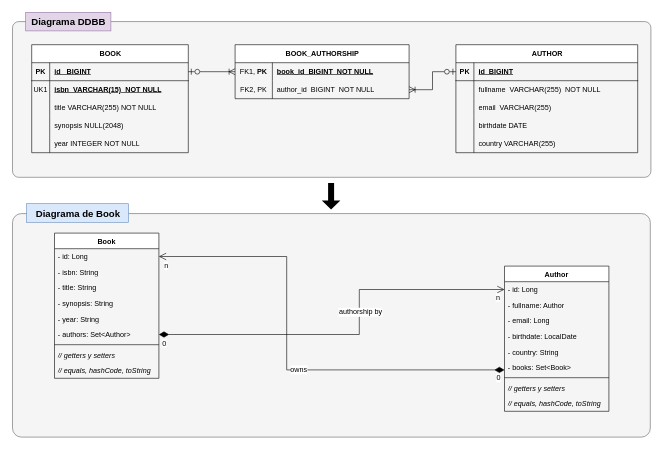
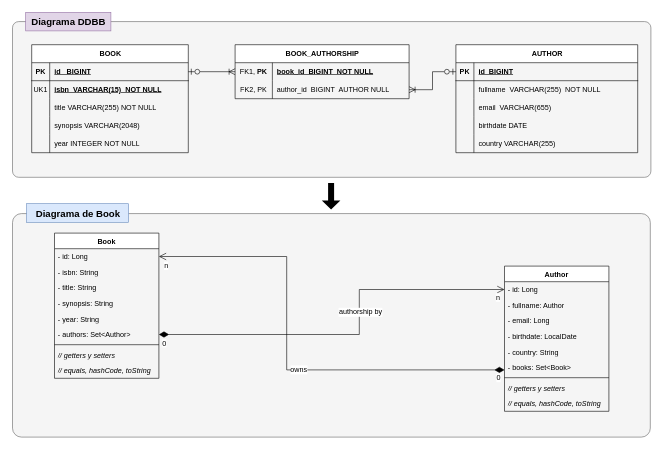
  <mxCell id="0" />
  <mxCell id="1" parent="0" />
  <mxCell id="2" value="" style="group" parent="1" vertex="1" connectable="0"><mxGeometry x="20" y="24" width="1064" height="271" as="geometry" /></mxCell>
  <mxCell id="3" value="" style="rounded=1;whiteSpace=wrap;html=1;fontFamily=Helvetica;fontSize=12;arcSize=4;fillColor=#f5f5f5;strokeColor=#666666;fontColor=#333333;glass=0;shadow=0;" parent="2" vertex="1"><mxGeometry y="11.471" width="1064" height="259.529" as="geometry" /></mxCell>
  <mxCell id="4" value="Diagrama DDBB" style="text;html=1;align=center;verticalAlign=middle;resizable=0;points=[];autosize=1;strokeColor=#9673a6;fillColor=#e1d5e7;fontSize=16;fontFamily=Helvetica;fontStyle=1" parent="2" vertex="1"><mxGeometry x="22.002" y="-4" width="142" height="31" as="geometry" /></mxCell>
  <mxCell id="5" value="" style="group" parent="1" vertex="1" connectable="0"><mxGeometry x="20" y="339" width="1063" height="389" as="geometry" /></mxCell>
  <mxCell id="6" value="" style="rounded=1;whiteSpace=wrap;html=1;fontFamily=Helvetica;fontSize=12;arcSize=4;fillColor=#f5f5f5;strokeColor=#666666;fontColor=#333333;glass=0;shadow=0;" parent="5" vertex="1"><mxGeometry y="16.466" width="1063" height="372.534" as="geometry" /></mxCell>
  <mxCell id="7" value="Diagrama de Book" style="text;html=1;align=center;verticalAlign=middle;resizable=0;points=[];autosize=1;strokeColor=#6c8ebf;fillColor=#dae8fc;fontSize=16;fontFamily=Helvetica;fontStyle=1" parent="5" vertex="1"><mxGeometry x="23.57" width="170" height="31" as="geometry" /></mxCell>
  <mxCell id="8" value="BOOK" style="shape=table;startSize=30;container=1;collapsible=1;childLayout=tableLayout;fixedRows=1;rowLines=0;fontStyle=1;align=center;resizeLast=1;html=1;fontSize=12;" parent="1" vertex="1"><mxGeometry x="52" y="74" width="261" height="180" as="geometry" /></mxCell>
  <mxCell id="9" value="" style="shape=tableRow;horizontal=0;startSize=0;swimlaneHead=0;swimlaneBody=0;fillColor=none;collapsible=0;dropTarget=0;points=[[0,0.5],[1,0.5]];portConstraint=eastwest;top=0;left=0;right=0;bottom=1;fontSize=12;" parent="8" vertex="1"><mxGeometry y="30" width="261" height="30" as="geometry" /></mxCell>
  <mxCell id="10" value="PK" style="shape=partialRectangle;connectable=0;fillColor=none;top=0;left=0;bottom=0;right=0;fontStyle=1;overflow=hidden;whiteSpace=wrap;html=1;fontSize=12;" parent="9" vertex="1"><mxGeometry width="30" height="30" as="geometry"><mxRectangle width="30" height="30" as="alternateBounds" /></mxGeometry></mxCell>
  <mxCell id="11" value="id&amp;nbsp; &amp;nbsp;BIGINT" style="shape=partialRectangle;connectable=0;fillColor=none;top=0;left=0;bottom=0;right=0;align=left;spacingLeft=6;fontStyle=5;overflow=hidden;whiteSpace=wrap;html=1;fontSize=12;" parent="9" vertex="1"><mxGeometry x="30" width="231" height="30" as="geometry"><mxRectangle width="231" height="30" as="alternateBounds" /></mxGeometry></mxCell>
  <mxCell id="12" value="" style="shape=tableRow;horizontal=0;startSize=0;swimlaneHead=0;swimlaneBody=0;fillColor=none;collapsible=0;dropTarget=0;points=[[0,0.5],[1,0.5]];portConstraint=eastwest;top=0;left=0;right=0;bottom=0;fontSize=12;" parent="8" vertex="1"><mxGeometry y="60" width="261" height="30" as="geometry" /></mxCell>
  <mxCell id="13" value="UK1" style="shape=partialRectangle;connectable=0;fillColor=none;top=0;left=0;bottom=0;right=0;editable=1;overflow=hidden;whiteSpace=wrap;html=1;fontSize=12;" parent="12" vertex="1"><mxGeometry width="30" height="30" as="geometry"><mxRectangle width="30" height="30" as="alternateBounds" /></mxGeometry></mxCell>
  <mxCell id="14" value="isbn&amp;nbsp; VARCHAR(15)&amp;nbsp; NOT NULL" style="shape=partialRectangle;connectable=0;fillColor=none;top=0;left=0;bottom=0;right=0;align=left;spacingLeft=6;overflow=hidden;whiteSpace=wrap;html=1;fontSize=12;fontStyle=5" parent="12" vertex="1"><mxGeometry x="30" width="231" height="30" as="geometry"><mxRectangle width="231" height="30" as="alternateBounds" /></mxGeometry></mxCell>
  <mxCell id="15" value="" style="shape=tableRow;horizontal=0;startSize=0;swimlaneHead=0;swimlaneBody=0;fillColor=none;collapsible=0;dropTarget=0;points=[[0,0.5],[1,0.5]];portConstraint=eastwest;top=0;left=0;right=0;bottom=0;fontSize=12;" parent="8" vertex="1"><mxGeometry y="90" width="261" height="30" as="geometry" /></mxCell>
  <mxCell id="16" value="" style="shape=partialRectangle;connectable=0;fillColor=none;top=0;left=0;bottom=0;right=0;editable=1;overflow=hidden;whiteSpace=wrap;html=1;fontSize=12;" parent="15" vertex="1"><mxGeometry width="30" height="30" as="geometry"><mxRectangle width="30" height="30" as="alternateBounds" /></mxGeometry></mxCell>
  <mxCell id="17" value="title VARCHAR(255) NOT NULL" style="shape=partialRectangle;connectable=0;fillColor=none;top=0;left=0;bottom=0;right=0;align=left;spacingLeft=6;overflow=hidden;whiteSpace=wrap;html=1;fontSize=12;" parent="15" vertex="1"><mxGeometry x="30" width="231" height="30" as="geometry"><mxRectangle width="231" height="30" as="alternateBounds" /></mxGeometry></mxCell>
  <mxCell id="18" value="" style="shape=tableRow;horizontal=0;startSize=0;swimlaneHead=0;swimlaneBody=0;fillColor=none;collapsible=0;dropTarget=0;points=[[0,0.5],[1,0.5]];portConstraint=eastwest;top=0;left=0;right=0;bottom=0;fontSize=12;" parent="8" vertex="1"><mxGeometry y="120" width="261" height="30" as="geometry" /></mxCell>
  <mxCell id="19" value="" style="shape=partialRectangle;connectable=0;fillColor=none;top=0;left=0;bottom=0;right=0;editable=1;overflow=hidden;whiteSpace=wrap;html=1;fontSize=12;" parent="18" vertex="1"><mxGeometry width="30" height="30" as="geometry"><mxRectangle width="30" height="30" as="alternateBounds" /></mxGeometry></mxCell>
- <mxCell id="20" value="synopsis NULL(2048)" style="shape=partialRectangle;connectable=0;fillColor=none;top=0;left=0;bottom=0;right=0;align=left;spacingLeft=6;overflow=hidden;whiteSpace=wrap;html=1;fontSize=12;" parent="18" vertex="1"><mxGeometry x="30" width="231" height="30" as="geometry"><mxRectangle width="231" height="30" as="alternateBounds" /></mxGeometry></mxCell>
+ <mxCell id="20" value="synopsis VARCHAR(2048)" style="shape=partialRectangle;connectable=0;fillColor=none;top=0;left=0;bottom=0;right=0;align=left;spacingLeft=6;overflow=hidden;whiteSpace=wrap;html=1;fontSize=12;" parent="18" vertex="1"><mxGeometry x="30" width="231" height="30" as="geometry"><mxRectangle width="231" height="30" as="alternateBounds" /></mxGeometry></mxCell>
  <mxCell id="21" value="" style="shape=tableRow;horizontal=0;startSize=0;swimlaneHead=0;swimlaneBody=0;fillColor=none;collapsible=0;dropTarget=0;points=[[0,0.5],[1,0.5]];portConstraint=eastwest;top=0;left=0;right=0;bottom=0;fontSize=12;" parent="8" vertex="1"><mxGeometry y="150" width="261" height="30" as="geometry" /></mxCell>
  <mxCell id="22" value="" style="shape=partialRectangle;connectable=0;fillColor=none;top=0;left=0;bottom=0;right=0;editable=1;overflow=hidden;whiteSpace=wrap;html=1;fontSize=12;" parent="21" vertex="1"><mxGeometry width="30" height="30" as="geometry"><mxRectangle width="30" height="30" as="alternateBounds" /></mxGeometry></mxCell>
  <mxCell id="23" value="year INTEGER NOT NULL" style="shape=partialRectangle;connectable=0;fillColor=none;top=0;left=0;bottom=0;right=0;align=left;spacingLeft=6;overflow=hidden;whiteSpace=wrap;html=1;fontSize=12;" parent="21" vertex="1"><mxGeometry x="30" width="231" height="30" as="geometry"><mxRectangle width="231" height="30" as="alternateBounds" /></mxGeometry></mxCell>
  <mxCell id="24" value="AUTHOR" style="shape=table;startSize=30;container=1;collapsible=1;childLayout=tableLayout;fixedRows=1;rowLines=0;fontStyle=1;align=center;resizeLast=1;html=1;fontSize=12;" parent="1" vertex="1"><mxGeometry x="759" y="74" width="303" height="180" as="geometry" /></mxCell>
  <mxCell id="25" value="" style="shape=tableRow;horizontal=0;startSize=0;swimlaneHead=0;swimlaneBody=0;fillColor=none;collapsible=0;dropTarget=0;points=[[0,0.5],[1,0.5]];portConstraint=eastwest;top=0;left=0;right=0;bottom=1;fontSize=12;" parent="24" vertex="1"><mxGeometry y="30" width="303" height="30" as="geometry" /></mxCell>
  <mxCell id="26" value="PK" style="shape=partialRectangle;connectable=0;fillColor=none;top=0;left=0;bottom=0;right=0;fontStyle=1;overflow=hidden;whiteSpace=wrap;html=1;fontSize=12;" parent="25" vertex="1"><mxGeometry width="30" height="30" as="geometry"><mxRectangle width="30" height="30" as="alternateBounds" /></mxGeometry></mxCell>
  <mxCell id="27" value="id&amp;nbsp; BIGINT" style="shape=partialRectangle;connectable=0;fillColor=none;top=0;left=0;bottom=0;right=0;align=left;spacingLeft=6;fontStyle=5;overflow=hidden;whiteSpace=wrap;html=1;fontSize=12;" parent="25" vertex="1"><mxGeometry x="30" width="273" height="30" as="geometry"><mxRectangle width="273" height="30" as="alternateBounds" /></mxGeometry></mxCell>
  <mxCell id="28" value="" style="shape=tableRow;horizontal=0;startSize=0;swimlaneHead=0;swimlaneBody=0;fillColor=none;collapsible=0;dropTarget=0;points=[[0,0.5],[1,0.5]];portConstraint=eastwest;top=0;left=0;right=0;bottom=0;fontSize=12;" parent="24" vertex="1"><mxGeometry y="60" width="303" height="30" as="geometry" /></mxCell>
  <mxCell id="29" value="" style="shape=partialRectangle;connectable=0;fillColor=none;top=0;left=0;bottom=0;right=0;editable=1;overflow=hidden;whiteSpace=wrap;html=1;fontSize=12;" parent="28" vertex="1"><mxGeometry width="30" height="30" as="geometry"><mxRectangle width="30" height="30" as="alternateBounds" /></mxGeometry></mxCell>
  <mxCell id="30" value="fullname&amp;nbsp; VARCHAR(255)&amp;nbsp;&amp;nbsp;NOT NULL" style="shape=partialRectangle;connectable=0;fillColor=none;top=0;left=0;bottom=0;right=0;align=left;spacingLeft=6;overflow=hidden;whiteSpace=wrap;html=1;fontSize=12;" parent="28" vertex="1"><mxGeometry x="30" width="273" height="30" as="geometry"><mxRectangle width="273" height="30" as="alternateBounds" /></mxGeometry></mxCell>
  <mxCell id="31" value="" style="shape=tableRow;horizontal=0;startSize=0;swimlaneHead=0;swimlaneBody=0;fillColor=none;collapsible=0;dropTarget=0;points=[[0,0.5],[1,0.5]];portConstraint=eastwest;top=0;left=0;right=0;bottom=0;fontSize=12;" parent="24" vertex="1"><mxGeometry y="90" width="303" height="30" as="geometry" /></mxCell>
  <mxCell id="32" value="" style="shape=partialRectangle;connectable=0;fillColor=none;top=0;left=0;bottom=0;right=0;editable=1;overflow=hidden;whiteSpace=wrap;html=1;fontSize=12;" parent="31" vertex="1"><mxGeometry width="30" height="30" as="geometry"><mxRectangle width="30" height="30" as="alternateBounds" /></mxGeometry></mxCell>
- <mxCell id="33" value="email&amp;nbsp; VARCHAR(255)" style="shape=partialRectangle;connectable=0;fillColor=none;top=0;left=0;bottom=0;right=0;align=left;spacingLeft=6;overflow=hidden;whiteSpace=wrap;html=1;fontSize=12;" parent="31" vertex="1"><mxGeometry x="30" width="273" height="30" as="geometry"><mxRectangle width="273" height="30" as="alternateBounds" /></mxGeometry></mxCell>
+ <mxCell id="33" value="email&amp;nbsp; VARCHAR(655)" style="shape=partialRectangle;connectable=0;fillColor=none;top=0;left=0;bottom=0;right=0;align=left;spacingLeft=6;overflow=hidden;whiteSpace=wrap;html=1;fontSize=12;" parent="31" vertex="1"><mxGeometry x="30" width="273" height="30" as="geometry"><mxRectangle width="273" height="30" as="alternateBounds" /></mxGeometry></mxCell>
  <mxCell id="34" value="" style="shape=tableRow;horizontal=0;startSize=0;swimlaneHead=0;swimlaneBody=0;fillColor=none;collapsible=0;dropTarget=0;points=[[0,0.5],[1,0.5]];portConstraint=eastwest;top=0;left=0;right=0;bottom=0;fontSize=12;" parent="24" vertex="1"><mxGeometry y="120" width="303" height="30" as="geometry" /></mxCell>
  <mxCell id="35" value="" style="shape=partialRectangle;connectable=0;fillColor=none;top=0;left=0;bottom=0;right=0;editable=1;overflow=hidden;whiteSpace=wrap;html=1;fontSize=12;" parent="34" vertex="1"><mxGeometry width="30" height="30" as="geometry"><mxRectangle width="30" height="30" as="alternateBounds" /></mxGeometry></mxCell>
  <mxCell id="36" value="birthdate DATE" style="shape=partialRectangle;connectable=0;fillColor=none;top=0;left=0;bottom=0;right=0;align=left;spacingLeft=6;overflow=hidden;whiteSpace=wrap;html=1;fontSize=12;" parent="34" vertex="1"><mxGeometry x="30" width="273" height="30" as="geometry"><mxRectangle width="273" height="30" as="alternateBounds" /></mxGeometry></mxCell>
  <mxCell id="37" value="" style="shape=tableRow;horizontal=0;startSize=0;swimlaneHead=0;swimlaneBody=0;fillColor=none;collapsible=0;dropTarget=0;points=[[0,0.5],[1,0.5]];portConstraint=eastwest;top=0;left=0;right=0;bottom=0;fontSize=12;" parent="24" vertex="1"><mxGeometry y="150" width="303" height="30" as="geometry" /></mxCell>
  <mxCell id="38" value="" style="shape=partialRectangle;connectable=0;fillColor=none;top=0;left=0;bottom=0;right=0;editable=1;overflow=hidden;whiteSpace=wrap;html=1;fontSize=12;" parent="37" vertex="1"><mxGeometry width="30" height="30" as="geometry"><mxRectangle width="30" height="30" as="alternateBounds" /></mxGeometry></mxCell>
  <mxCell id="39" value="country VARCHAR(255)" style="shape=partialRectangle;connectable=0;fillColor=none;top=0;left=0;bottom=0;right=0;align=left;spacingLeft=6;overflow=hidden;whiteSpace=wrap;html=1;fontSize=12;" parent="37" vertex="1"><mxGeometry x="30" width="273" height="30" as="geometry"><mxRectangle width="273" height="30" as="alternateBounds" /></mxGeometry></mxCell>
  <mxCell id="40" value="" style="edgeStyle=orthogonalEdgeStyle;fontSize=12;html=1;endArrow=ERoneToMany;rounded=0;startSize=8;endSize=8;startArrow=ERzeroToOne;startFill=0;" parent="1" source="25" target="73" edge="1"><mxGeometry width="100" height="100" relative="1" as="geometry"><mxPoint x="545" y="316" as="sourcePoint" /><mxPoint x="645" y="216" as="targetPoint" /></mxGeometry></mxCell>
  <mxCell id="41" value="" style="edgeStyle=orthogonalEdgeStyle;fontSize=12;html=1;endArrow=ERoneToMany;rounded=0;startSize=8;endSize=8;entryX=0;entryY=0.5;entryDx=0;entryDy=0;startArrow=ERzeroToOne;startFill=0;" parent="1" source="9" target="70" edge="1"><mxGeometry width="100" height="100" relative="1" as="geometry"><mxPoint x="789" y="79" as="sourcePoint" /><mxPoint x="690" y="172" as="targetPoint" /></mxGeometry></mxCell>
  <mxCell id="42" value="Book" style="swimlane;fontStyle=1;align=center;verticalAlign=top;childLayout=stackLayout;horizontal=1;startSize=26;horizontalStack=0;resizeParent=1;resizeParentMax=0;resizeLast=0;collapsible=1;marginBottom=0;whiteSpace=wrap;html=1;fontSize=12;" parent="1" vertex="1"><mxGeometry x="90" y="388" width="174" height="242" as="geometry" /></mxCell>
  <mxCell id="43" value="- id: Long" style="text;strokeColor=none;fillColor=none;align=left;verticalAlign=top;spacingLeft=4;spacingRight=4;overflow=hidden;rotatable=0;points=[[0,0.5],[1,0.5]];portConstraint=eastwest;whiteSpace=wrap;html=1;fontSize=12;" parent="42" vertex="1"><mxGeometry y="26" width="174" height="26" as="geometry" /></mxCell>
  <mxCell id="44" value="- isbn: String" style="text;strokeColor=none;fillColor=none;align=left;verticalAlign=top;spacingLeft=4;spacingRight=4;overflow=hidden;rotatable=0;points=[[0,0.5],[1,0.5]];portConstraint=eastwest;whiteSpace=wrap;html=1;fontSize=12;" parent="42" vertex="1"><mxGeometry y="52" width="174" height="26" as="geometry" /></mxCell>
  <mxCell id="45" value="- title: String" style="text;strokeColor=none;fillColor=none;align=left;verticalAlign=top;spacingLeft=4;spacingRight=4;overflow=hidden;rotatable=0;points=[[0,0.5],[1,0.5]];portConstraint=eastwest;whiteSpace=wrap;html=1;fontSize=12;" parent="42" vertex="1"><mxGeometry y="78" width="174" height="26" as="geometry" /></mxCell>
  <mxCell id="46" value="- synopsis: String" style="text;strokeColor=none;fillColor=none;align=left;verticalAlign=top;spacingLeft=4;spacingRight=4;overflow=hidden;rotatable=0;points=[[0,0.5],[1,0.5]];portConstraint=eastwest;whiteSpace=wrap;html=1;fontSize=12;" parent="42" vertex="1"><mxGeometry y="104" width="174" height="26" as="geometry" /></mxCell>
  <mxCell id="47" value="- year: String" style="text;strokeColor=none;fillColor=none;align=left;verticalAlign=top;spacingLeft=4;spacingRight=4;overflow=hidden;rotatable=0;points=[[0,0.5],[1,0.5]];portConstraint=eastwest;whiteSpace=wrap;html=1;fontSize=12;" parent="42" vertex="1"><mxGeometry y="130" width="174" height="26" as="geometry" /></mxCell>
  <mxCell id="48" value="- authors: Set&amp;lt;Author&amp;gt;" style="text;strokeColor=none;fillColor=none;align=left;verticalAlign=top;spacingLeft=4;spacingRight=4;overflow=hidden;rotatable=0;points=[[0,0.5],[1,0.5]];portConstraint=eastwest;whiteSpace=wrap;html=1;fontSize=12;" parent="42" vertex="1"><mxGeometry y="156" width="174" height="26" as="geometry" /></mxCell>
  <mxCell id="49" value="" style="line;strokeWidth=1;fillColor=none;align=left;verticalAlign=middle;spacingTop=-1;spacingLeft=3;spacingRight=3;rotatable=0;labelPosition=right;points=[];portConstraint=eastwest;strokeColor=inherit;fontSize=12;" parent="42" vertex="1"><mxGeometry y="182" width="174" height="8" as="geometry" /></mxCell>
  <mxCell id="50" value="// getters y setters" style="text;strokeColor=none;fillColor=none;align=left;verticalAlign=top;spacingLeft=4;spacingRight=4;overflow=hidden;rotatable=0;points=[[0,0.5],[1,0.5]];portConstraint=eastwest;whiteSpace=wrap;html=1;fontSize=12;fontStyle=2" parent="42" vertex="1"><mxGeometry y="190" width="174" height="26" as="geometry" /></mxCell>
  <mxCell id="51" value="// equals, hashCode, toString" style="text;strokeColor=none;fillColor=none;align=left;verticalAlign=top;spacingLeft=4;spacingRight=4;overflow=hidden;rotatable=0;points=[[0,0.5],[1,0.5]];portConstraint=eastwest;whiteSpace=wrap;html=1;fontSize=12;fontStyle=2" parent="42" vertex="1"><mxGeometry y="216" width="174" height="26" as="geometry" /></mxCell>
  <mxCell id="52" value="authorship by" style="endArrow=open;html=1;endSize=10;startArrow=diamondThin;startSize=14;startFill=1;rounded=0;fontSize=12;edgeStyle=orthogonalEdgeStyle;" parent="1" source="48" target="59" edge="1"><mxGeometry x="0.139" y="-2" relative="1" as="geometry"><mxPoint x="352" y="392" as="sourcePoint" /><mxPoint x="440" y="453" as="targetPoint" /><Array as="points"><mxPoint x="598" y="557" /><mxPoint x="598" y="482" /></Array><mxPoint as="offset" /></mxGeometry></mxCell>
  <mxCell id="53" value="0" style="edgeLabel;resizable=0;html=1;align=left;verticalAlign=top;fontSize=12;" parent="52" connectable="0" vertex="1"><mxGeometry x="-1" relative="1" as="geometry"><mxPoint x="4" y="1" as="offset" /></mxGeometry></mxCell>
  <mxCell id="54" value="n" style="edgeLabel;resizable=0;html=1;align=right;verticalAlign=top;fontSize=12;" parent="52" connectable="0" vertex="1"><mxGeometry x="1" relative="1" as="geometry"><mxPoint x="-7" as="offset" /></mxGeometry></mxCell>
  <mxCell id="55" value="owns" style="endArrow=open;html=1;endSize=10;startArrow=diamondThin;startSize=14;startFill=1;rounded=0;fontSize=12;edgeStyle=orthogonalEdgeStyle;entryX=1;entryY=0.5;entryDx=0;entryDy=0;" parent="1" source="64" target="43" edge="1"><mxGeometry x="-0.103" relative="1" as="geometry"><mxPoint x="710" y="401" as="sourcePoint" /><mxPoint x="614" y="479" as="targetPoint" /><Array as="points"><mxPoint x="477" y="616" /><mxPoint x="477" y="427" /></Array><mxPoint as="offset" /></mxGeometry></mxCell>
  <mxCell id="56" value="0" style="edgeLabel;resizable=0;html=1;align=left;verticalAlign=top;fontSize=12;" parent="55" connectable="0" vertex="1"><mxGeometry x="-1" relative="1" as="geometry"><mxPoint x="-15" as="offset" /></mxGeometry></mxCell>
  <mxCell id="57" value="n" style="edgeLabel;resizable=0;html=1;align=right;verticalAlign=top;fontSize=12;" parent="55" connectable="0" vertex="1"><mxGeometry x="1" relative="1" as="geometry"><mxPoint x="16" y="2" as="offset" /></mxGeometry></mxCell>
  <mxCell id="58" value="Author" style="swimlane;fontStyle=1;align=center;verticalAlign=top;childLayout=stackLayout;horizontal=1;startSize=26;horizontalStack=0;resizeParent=1;resizeParentMax=0;resizeLast=0;collapsible=1;marginBottom=0;whiteSpace=wrap;html=1;fontSize=12;" parent="1" vertex="1"><mxGeometry x="840" y="443" width="174" height="242" as="geometry" /></mxCell>
  <mxCell id="59" value="- id: Long" style="text;strokeColor=none;fillColor=none;align=left;verticalAlign=top;spacingLeft=4;spacingRight=4;overflow=hidden;rotatable=0;points=[[0,0.5],[1,0.5]];portConstraint=eastwest;whiteSpace=wrap;html=1;fontSize=12;" parent="58" vertex="1"><mxGeometry y="26" width="174" height="26" as="geometry" /></mxCell>
  <mxCell id="60" value="- fullname: Author" style="text;strokeColor=none;fillColor=none;align=left;verticalAlign=top;spacingLeft=4;spacingRight=4;overflow=hidden;rotatable=0;points=[[0,0.5],[1,0.5]];portConstraint=eastwest;whiteSpace=wrap;html=1;fontSize=12;" parent="58" vertex="1"><mxGeometry y="52" width="174" height="26" as="geometry" /></mxCell>
  <mxCell id="61" value="- email: Long" style="text;strokeColor=none;fillColor=none;align=left;verticalAlign=top;spacingLeft=4;spacingRight=4;overflow=hidden;rotatable=0;points=[[0,0.5],[1,0.5]];portConstraint=eastwest;whiteSpace=wrap;html=1;fontSize=12;" parent="58" vertex="1"><mxGeometry y="78" width="174" height="26" as="geometry" /></mxCell>
  <mxCell id="62" value="- birthdate: LocalDate" style="text;strokeColor=none;fillColor=none;align=left;verticalAlign=top;spacingLeft=4;spacingRight=4;overflow=hidden;rotatable=0;points=[[0,0.5],[1,0.5]];portConstraint=eastwest;whiteSpace=wrap;html=1;fontSize=12;" parent="58" vertex="1"><mxGeometry y="104" width="174" height="26" as="geometry" /></mxCell>
  <mxCell id="63" value="- country: String" style="text;strokeColor=none;fillColor=none;align=left;verticalAlign=top;spacingLeft=4;spacingRight=4;overflow=hidden;rotatable=0;points=[[0,0.5],[1,0.5]];portConstraint=eastwest;whiteSpace=wrap;html=1;fontSize=12;" parent="58" vertex="1"><mxGeometry y="130" width="174" height="26" as="geometry" /></mxCell>
  <mxCell id="64" value="- books: Set&amp;lt;Book&amp;gt;" style="text;strokeColor=none;fillColor=none;align=left;verticalAlign=top;spacingLeft=4;spacingRight=4;overflow=hidden;rotatable=0;points=[[0,0.5],[1,0.5]];portConstraint=eastwest;whiteSpace=wrap;html=1;fontSize=12;" parent="58" vertex="1"><mxGeometry y="156" width="174" height="26" as="geometry" /></mxCell>
  <mxCell id="65" value="" style="line;strokeWidth=1;fillColor=none;align=left;verticalAlign=middle;spacingTop=-1;spacingLeft=3;spacingRight=3;rotatable=0;labelPosition=right;points=[];portConstraint=eastwest;strokeColor=inherit;fontSize=12;" parent="58" vertex="1"><mxGeometry y="182" width="174" height="8" as="geometry" /></mxCell>
  <mxCell id="66" value="// getters y setters" style="text;strokeColor=none;fillColor=none;align=left;verticalAlign=top;spacingLeft=4;spacingRight=4;overflow=hidden;rotatable=0;points=[[0,0.5],[1,0.5]];portConstraint=eastwest;whiteSpace=wrap;html=1;fontSize=12;fontStyle=2" parent="58" vertex="1"><mxGeometry y="190" width="174" height="26" as="geometry" /></mxCell>
  <mxCell id="67" value="// equals, hashCode, toString" style="text;strokeColor=none;fillColor=none;align=left;verticalAlign=top;spacingLeft=4;spacingRight=4;overflow=hidden;rotatable=0;points=[[0,0.5],[1,0.5]];portConstraint=eastwest;whiteSpace=wrap;html=1;fontSize=12;fontStyle=2" parent="58" vertex="1"><mxGeometry y="216" width="174" height="26" as="geometry" /></mxCell>
  <mxCell id="68" value="" style="shape=flexArrow;endArrow=classic;html=1;rounded=0;fontSize=12;startSize=8;endSize=4.67;curved=1;width=10;fillColor=#000000;strokeColor=none;" parent="1" edge="1"><mxGeometry width="50" height="50" relative="1" as="geometry"><mxPoint x="551" y="304" as="sourcePoint" /><mxPoint x="551" y="349" as="targetPoint" /></mxGeometry></mxCell>
  <mxCell id="69" value="BOOK_AUTHORSHIP" style="shape=table;startSize=30;container=1;collapsible=1;childLayout=tableLayout;fixedRows=1;rowLines=0;fontStyle=1;align=center;resizeLast=1;html=1;fontSize=12;swimlaneLine=1;" parent="1" vertex="1"><mxGeometry x="391" y="74" width="290" height="90" as="geometry" /></mxCell>
  <mxCell id="70" value="" style="shape=tableRow;horizontal=0;startSize=0;swimlaneHead=0;swimlaneBody=0;fillColor=none;collapsible=0;dropTarget=0;points=[[0,0.5],[1,0.5]];portConstraint=eastwest;top=0;left=0;right=0;bottom=0;fontSize=12;swimlaneLine=1;" parent="69" vertex="1"><mxGeometry y="30" width="290" height="30" as="geometry" /></mxCell>
  <mxCell id="71" value="FK1, &lt;b&gt;PK&lt;/b&gt;" style="shape=partialRectangle;connectable=0;fillColor=none;top=0;left=0;bottom=0;right=0;editable=1;overflow=hidden;whiteSpace=wrap;html=1;fontSize=12;" parent="70" vertex="1"><mxGeometry width="62.125" height="30" as="geometry"><mxRectangle width="62.125" height="30" as="alternateBounds" /></mxGeometry></mxCell>
  <mxCell id="72" value="book_id&amp;nbsp; BIGINT&amp;nbsp; NOT NULL" style="shape=partialRectangle;connectable=0;fillColor=none;top=0;left=0;bottom=0;right=0;align=left;spacingLeft=6;overflow=hidden;whiteSpace=wrap;html=1;fontSize=12;fontStyle=5" parent="70" vertex="1"><mxGeometry x="62.125" width="227.875" height="30" as="geometry"><mxRectangle width="227.875" height="30" as="alternateBounds" /></mxGeometry></mxCell>
  <mxCell id="73" value="" style="shape=tableRow;horizontal=0;startSize=0;swimlaneHead=0;swimlaneBody=0;fillColor=none;collapsible=0;dropTarget=0;points=[[0,0.5],[1,0.5]];portConstraint=eastwest;top=0;left=0;right=0;bottom=0;fontSize=12;swimlaneLine=1;" parent="69" vertex="1"><mxGeometry y="60" width="290" height="30" as="geometry" /></mxCell>
  <mxCell id="74" value="FK2, PK" style="shape=partialRectangle;connectable=0;fillColor=none;top=0;left=0;bottom=0;right=0;editable=1;overflow=hidden;whiteSpace=wrap;html=1;fontSize=12;" parent="73" vertex="1"><mxGeometry width="62.125" height="30" as="geometry"><mxRectangle width="62.125" height="30" as="alternateBounds" /></mxGeometry></mxCell>
- <mxCell id="75" value="author_id&amp;nbsp; BIGINT&amp;nbsp; NOT NULL" style="shape=partialRectangle;connectable=0;fillColor=none;top=0;left=0;bottom=0;right=0;align=left;spacingLeft=6;overflow=hidden;whiteSpace=wrap;html=1;fontSize=12;" parent="73" vertex="1"><mxGeometry x="62.125" width="227.875" height="30" as="geometry"><mxRectangle width="227.875" height="30" as="alternateBounds" /></mxGeometry></mxCell>
+ <mxCell id="75" value="author_id&amp;nbsp; BIGINT&amp;nbsp; AUTHOR NULL" style="shape=partialRectangle;connectable=0;fillColor=none;top=0;left=0;bottom=0;right=0;align=left;spacingLeft=6;overflow=hidden;whiteSpace=wrap;html=1;fontSize=12;" parent="73" vertex="1"><mxGeometry x="62.125" width="227.875" height="30" as="geometry"><mxRectangle width="227.875" height="30" as="alternateBounds" /></mxGeometry></mxCell>
